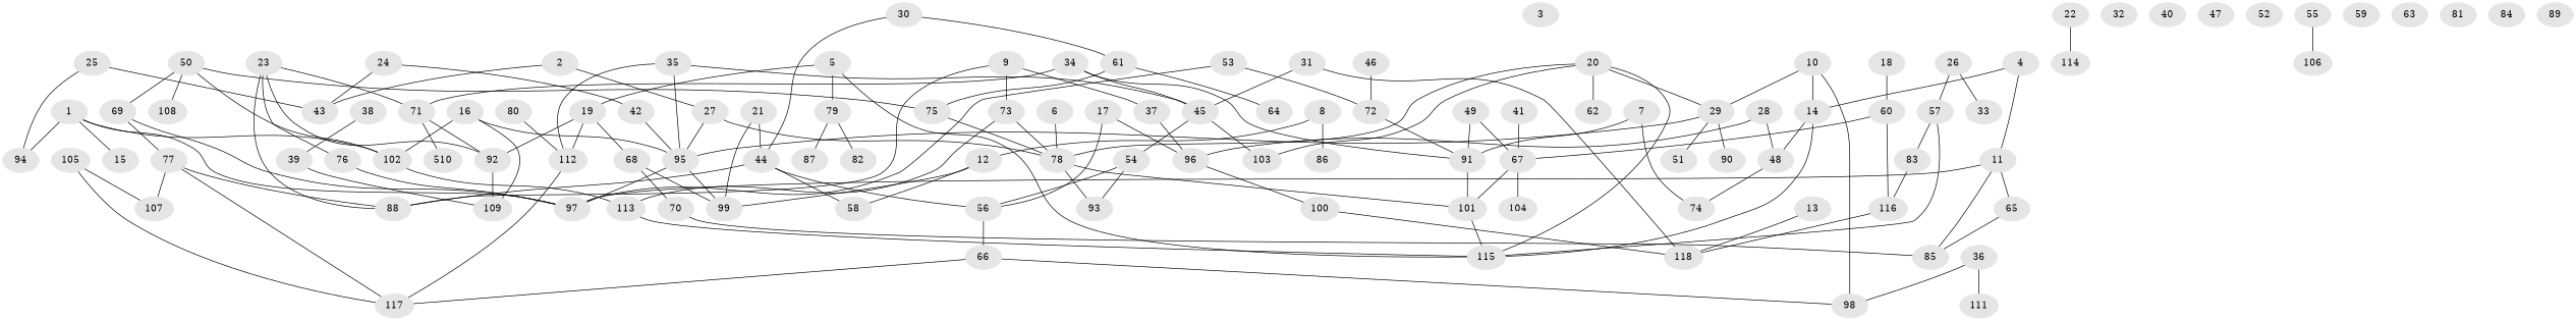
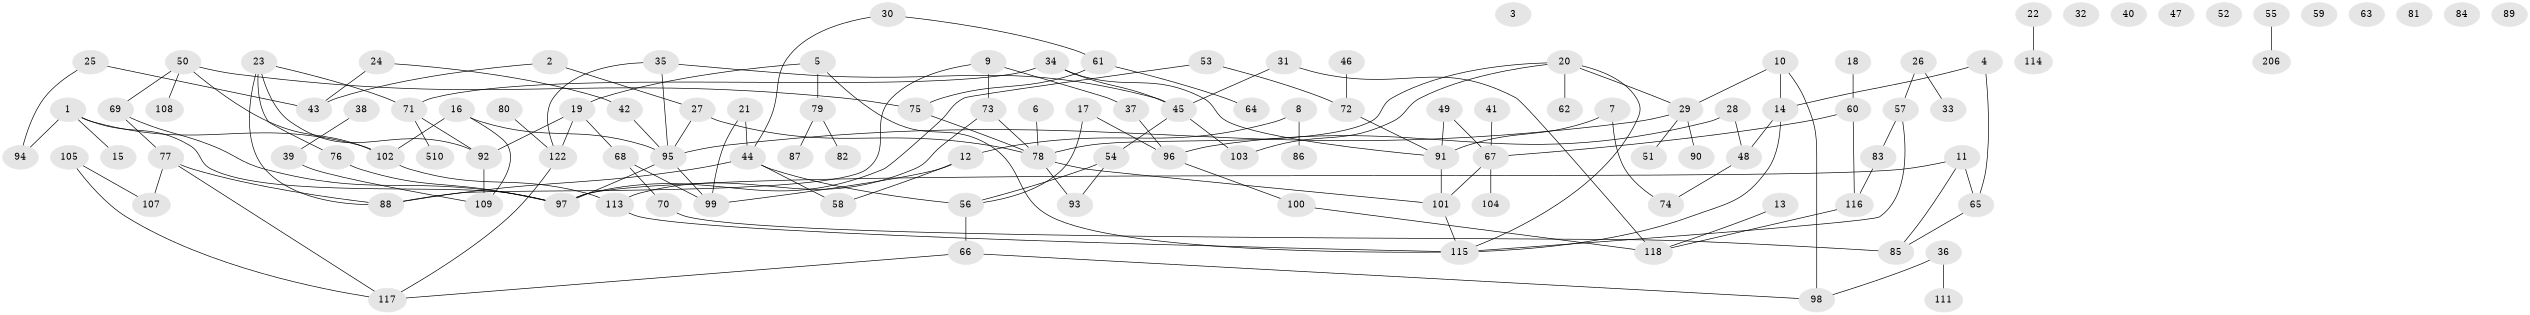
  graph {
    fontname="DejaVu Serif"
    node [color=gray90 fontname="DejaVu Serif" style=filled]
    edge [fontname="DejaVu Serif"]
    1
    15
    94
    97
    102
    113
    2
    27
    43
    78
    95
    3
    4
    11
    14
    65
    85
    115
    48
    5
    19
    79
    68
    92
-   112
+   112 [label=122]
    82
    87
    6
    93
    101
    7
    74
    91
    8
    12
    86
    58
    99
    9
    37
    73
    88
    96
    10
    29
    98
    51
    90
    13
    118
    16
    109
    17
    56
    66
    100
    18
    60
    67
    116
    70
    117
    20
    62
    103
    21
    44
    22
    114
    23
    71
    76
    n73 [label=510]
    24
    42
    25
    26
    33
    57
    83
    28
    30
    61
    75
    64
    31
    45
    54
    32
    34
    35
    36
    111
    38
    39
    40
    41
    104
    46
    72
    47
    49
    50
    69
    108
    77
    52
    53
    55
-   106
+   106 [label=206]
    59
    63
    107
    80
    81
    84
    89
    105
    1 -- 15
    1 -- 94
    1 -- 97
    1 -- 102
    102 -- 113
    113 -- 115
    2 -- 27
    2 -- 43
    27 -- 78
    27 -- 95
    78 -- 93
    78 -- 101
    95 -- 97
    95 -- 99
-   4 -- 11
+   4 -- 65
    4 -- 14
    11 -- 97
    11 -- 65
    11 -- 85
    14 -- 115
    14 -- 48
    65 -- 85
    48 -- 74
    5 -- 115
    5 -- 19
    5 -- 79
    19 -- 68
    19 -- 92
    19 -- 112
    79 -- 82
    79 -- 87
    68 -- 99
    68 -- 70
    92 -- 109
    112 -- 117
    6 -- 78
    101 -- 115
    7 -- 74
    7 -- 91
    91 -- 101
    8 -- 12
    8 -- 86
    12 -- 58
    12 -- 99
    9 -- 37
    9 -- 73
    9 -- 88
    37 -- 96
    73 -- 113
    73 -- 78
    96 -- 100
    10 -- 14
    10 -- 29
    10 -- 98
    29 -- 95
    29 -- 51
    29 -- 90
    13 -- 118
    16 -- 102
    16 -- 95
    16 -- 109
    17 -- 96
    17 -- 56
    56 -- 66
    66 -- 98
    66 -- 117
    100 -- 118
    18 -- 60
    60 -- 67
    60 -- 116
    67 -- 101
    67 -- 104
    116 -- 118
    70 -- 85
    20 -- 78
    20 -- 115
    20 -- 29
    20 -- 62
    20 -- 103
    21 -- 99
    21 -- 44
    44 -- 58
    44 -- 88
    44 -- 56
    22 -- 114
    23 -- 92
    23 -- 88
    23 -- 71
    23 -- 76
    71 -- 92
    71 -- n73
    76 -- 97
    24 -- 43
    24 -- 42
    42 -- 95
    25 -- 94
    25 -- 43
    26 -- 33
    26 -- 57
    57 -- 115
    57 -- 83
    83 -- 116
    28 -- 48
    28 -- 96
    30 -- 44
    30 -- 61
    61 -- 75
    61 -- 64
    75 -- 78
    31 -- 118
    31 -- 45
    45 -- 103
    45 -- 54
    54 -- 93
    54 -- 56
    34 -- 91
    34 -- 71
    34 -- 45
    35 -- 95
    35 -- 112
    35 -- 45
    36 -- 98
    36 -- 111
    38 -- 39
    39 -- 109
    41 -- 67
    46 -- 72
    72 -- 91
    49 -- 91
    49 -- 67
    50 -- 102
    50 -- 75
    50 -- 69
    50 -- 108
    69 -- 97
    69 -- 77
    77 -- 88
    77 -- 117
    77 -- 107
    53 -- 97
    53 -- 72
    55 -- 106
    80 -- 112
    105 -- 117
    105 -- 107
  }
